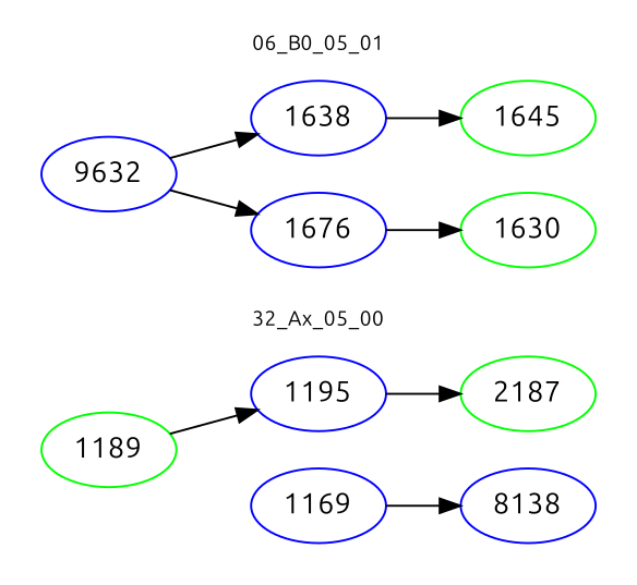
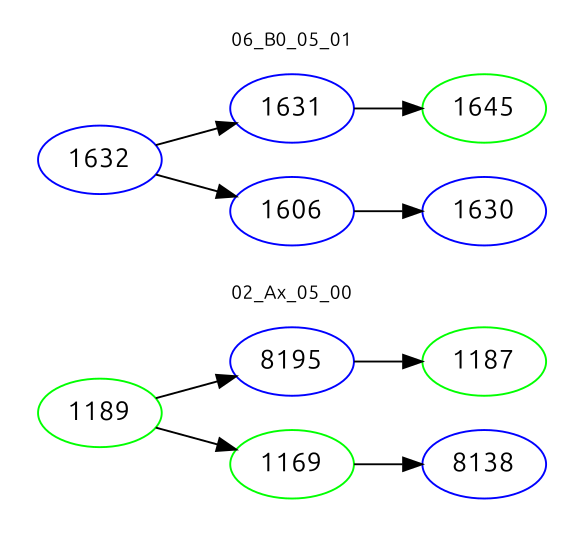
  digraph {
    fontname=Ubuntu
    rankdir=LR
    node [color=blue fontname=Ubuntu]
    edge [color=black fontname=Ubuntu]
    n1 [color=green label=1189]
-   n2 [label=1169]
-   n3 [label=1195]
+   n2 [color=green label=1169]
+   n3 [label=8195]
    n4 [label=8138]
-   n5 [color=green label=2187]
-   n6 [label=9632]
-   n7 [label=1676]
-   n8 [label=1638]
-   n9 [color=green label=1630]
+   n5 [color=green label=1187]
+   n6 [label=1632]
+   n7 [label=1606]
+   n8 [label=1631]
+   n9 [label=1630]
    n10 [color=green label=1645]
    subgraph cluster_1 {
      color=white
      fontsize=10
-     label="32_Ax_05_00"
+     label="02_Ax_05_00"
      n1
      n2
      n3
      n4
      n5
    }
    subgraph cluster_2 {
      color=white
      fontsize=10
      label="06_B0_05_01"
      n6
      n7
      n8
      n9
      n10
    }
+   n1 -> n2
    n1 -> n3
    n2 -> n4
    n3 -> n5
    n6 -> n7
    n6 -> n8
    n7 -> n9
    n8 -> n10
  }
